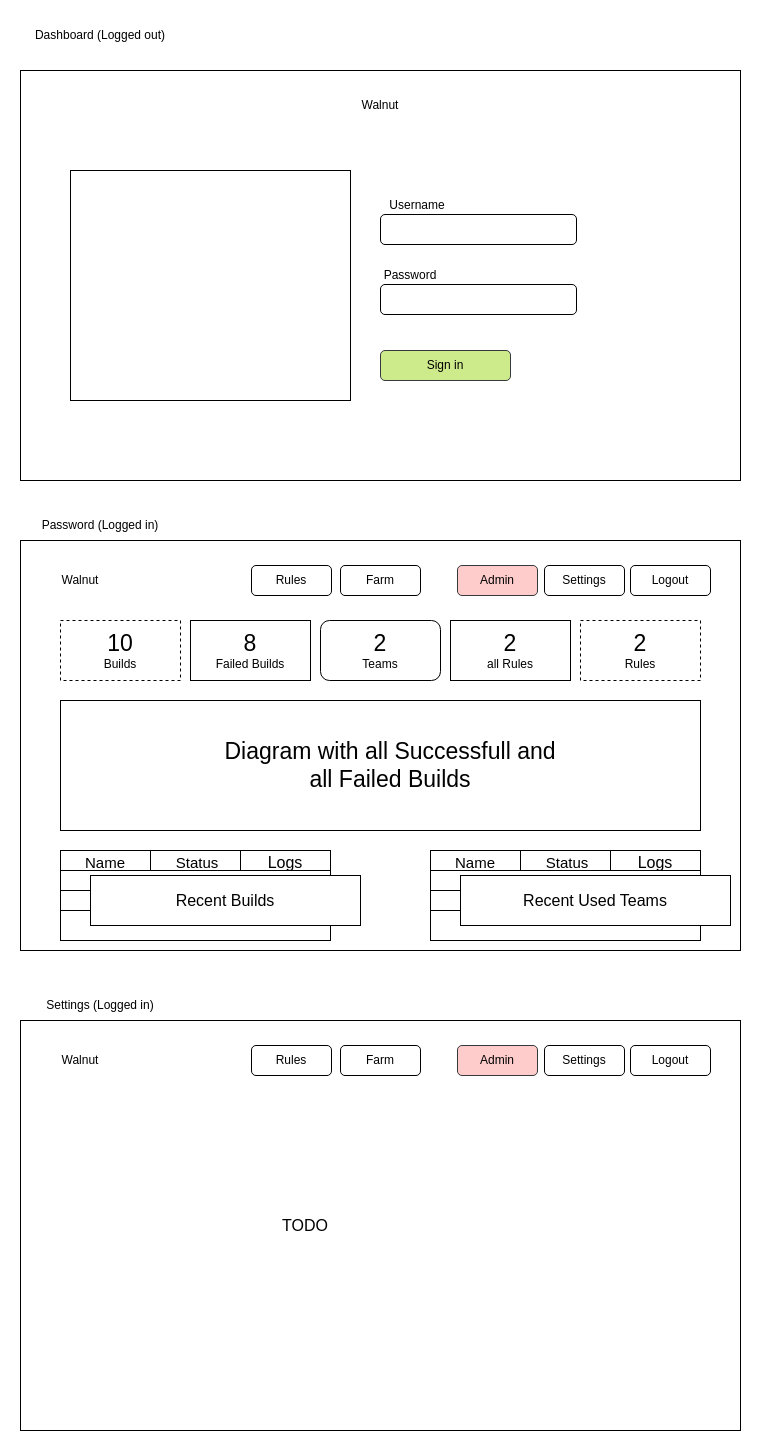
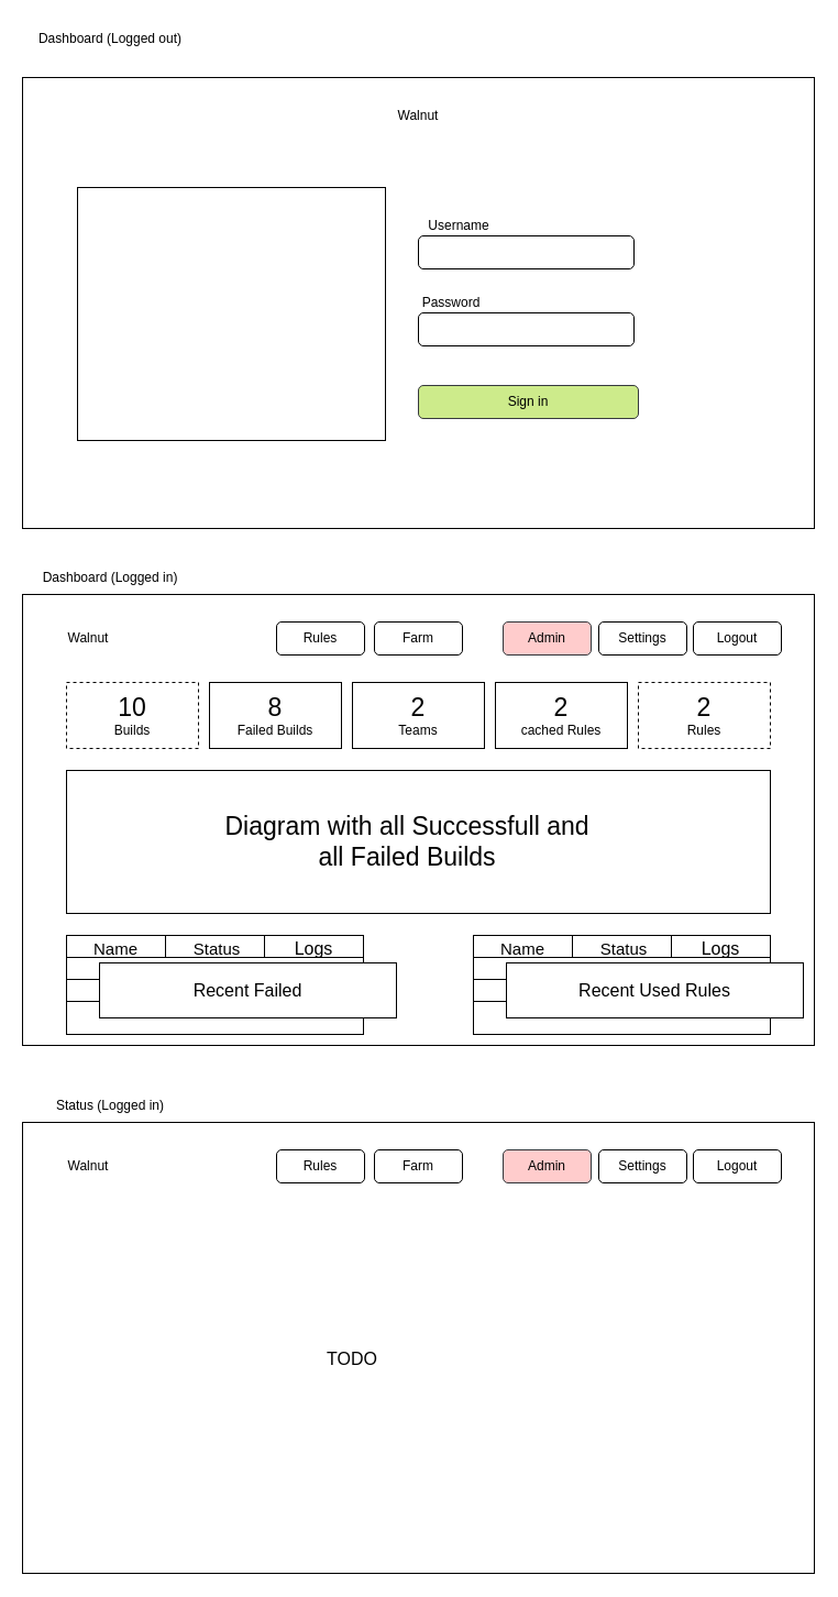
  <mxCell id="0" />
  <mxCell id="1" parent="0" />
  <mxCell id="2" value="" style="rounded=0;whiteSpace=wrap;html=1;" parent="1" vertex="1"><mxGeometry x="20" y="70" width="720" height="410" as="geometry" /></mxCell>
  <mxCell id="3" value="Walnut" style="text;html=1;strokeColor=none;fillColor=none;align=center;verticalAlign=middle;whiteSpace=wrap;rounded=0;" parent="1" vertex="1"><mxGeometry x="350" y="90" width="60" height="30" as="geometry" /></mxCell>
  <mxCell id="4" value="" style="rounded=0;whiteSpace=wrap;html=1;" parent="1" vertex="1"><mxGeometry x="20" y="540" width="720" height="410" as="geometry" /></mxCell>
  <mxCell id="5" value="Walnut" style="text;html=1;strokeColor=none;fillColor=none;align=center;verticalAlign=middle;whiteSpace=wrap;rounded=0;" parent="1" vertex="1"><mxGeometry x="50" y="565" width="60" height="30" as="geometry" /></mxCell>
  <mxCell id="6" value="Rules" style="rounded=1;whiteSpace=wrap;html=1;" parent="1" vertex="1"><mxGeometry x="251" y="565" width="80" height="30" as="geometry" /></mxCell>
  <mxCell id="7" value="Farm" style="rounded=1;whiteSpace=wrap;html=1;" parent="1" vertex="1"><mxGeometry x="340" y="565" width="80" height="30" as="geometry" /></mxCell>
  <mxCell id="8" value="Logout" style="rounded=1;whiteSpace=wrap;html=1;" parent="1" vertex="1"><mxGeometry x="630" y="565" width="80" height="30" as="geometry" /></mxCell>
  <mxCell id="9" value="Settings" style="rounded=1;whiteSpace=wrap;html=1;" parent="1" vertex="1"><mxGeometry x="544" y="565" width="80" height="30" as="geometry" /></mxCell>
  <mxCell id="10" value="Admin" style="rounded=1;whiteSpace=wrap;html=1;fillColor=#ffcccc;strokeColor=#36393d;" parent="1" vertex="1"><mxGeometry x="457" y="565" width="80" height="30" as="geometry" /></mxCell>
  <mxCell id="11" value="" style="rounded=0;whiteSpace=wrap;html=1;fontColor=#FF0008;" parent="1" vertex="1"><mxGeometry x="70" y="170" width="280" height="230" as="geometry" /></mxCell>
  <mxCell id="12" value="" style="rounded=1;whiteSpace=wrap;html=1;fontColor=#000000;" parent="1" vertex="1"><mxGeometry x="380" y="214" width="196" height="30" as="geometry" /></mxCell>
  <mxCell id="13" value="Username" style="text;html=1;strokeColor=none;fillColor=none;align=center;verticalAlign=middle;whiteSpace=wrap;rounded=0;fontColor=#000000;" parent="1" vertex="1"><mxGeometry x="377" y="190" width="80" height="30" as="geometry" /></mxCell>
  <mxCell id="14" value="" style="rounded=1;whiteSpace=wrap;html=1;fontColor=#000000;" parent="1" vertex="1"><mxGeometry x="380" y="284" width="196" height="30" as="geometry" /></mxCell>
  <mxCell id="15" value="Password" style="text;html=1;strokeColor=none;fillColor=none;align=center;verticalAlign=middle;whiteSpace=wrap;rounded=0;fontColor=#000000;" parent="1" vertex="1"><mxGeometry x="370" y="260" width="80" height="30" as="geometry" /></mxCell>
- <mxCell id="16" value="Sign in" style="rounded=1;whiteSpace=wrap;html=1;fillColor=#cdeb8b;strokeColor=#36393d;" parent="1" vertex="1"><mxGeometry x="380" y="350" width="130" height="30" as="geometry" /></mxCell>
+ <mxCell id="16" value="Sign in" style="rounded=1;whiteSpace=wrap;html=1;fillColor=#cdeb8b;strokeColor=#36393d;" parent="1" vertex="1"><mxGeometry x="380" y="350" width="200" height="30" as="geometry" /></mxCell>
  <mxCell id="17" value="Dashboard (Logged out)" style="text;html=1;strokeColor=none;fillColor=none;align=center;verticalAlign=middle;whiteSpace=wrap;rounded=0;" vertex="1" parent="1"><mxGeometry x="20" y="20" width="160" height="30" as="geometry" /></mxCell>
- <mxCell id="18" value="Password (Logged in)" style="text;html=1;strokeColor=none;fillColor=none;align=center;verticalAlign=middle;whiteSpace=wrap;rounded=0;" vertex="1" parent="1"><mxGeometry x="20" y="510" width="160" height="30" as="geometry" /></mxCell>
+ <mxCell id="18" value="Dashboard (Logged in)" style="text;html=1;strokeColor=none;fillColor=none;align=center;verticalAlign=middle;whiteSpace=wrap;rounded=0;" vertex="1" parent="1"><mxGeometry x="20" y="510" width="160" height="30" as="geometry" /></mxCell>
  <mxCell id="19" value="" style="rounded=0;whiteSpace=wrap;html=1;" vertex="1" parent="1"><mxGeometry x="20" y="1020" width="720" height="410" as="geometry" /></mxCell>
  <mxCell id="20" value="Walnut" style="text;html=1;strokeColor=none;fillColor=none;align=center;verticalAlign=middle;whiteSpace=wrap;rounded=0;" vertex="1" parent="1"><mxGeometry x="50" y="1045" width="60" height="30" as="geometry" /></mxCell>
  <mxCell id="21" value="Rules" style="rounded=1;whiteSpace=wrap;html=1;" vertex="1" parent="1"><mxGeometry x="251" y="1045" width="80" height="30" as="geometry" /></mxCell>
  <mxCell id="22" value="Farm" style="rounded=1;whiteSpace=wrap;html=1;" vertex="1" parent="1"><mxGeometry x="340" y="1045" width="80" height="30" as="geometry" /></mxCell>
  <mxCell id="23" value="Logout" style="rounded=1;whiteSpace=wrap;html=1;" vertex="1" parent="1"><mxGeometry x="630" y="1045" width="80" height="30" as="geometry" /></mxCell>
  <mxCell id="24" value="Settings" style="rounded=1;whiteSpace=wrap;html=1;" vertex="1" parent="1"><mxGeometry x="544" y="1045" width="80" height="30" as="geometry" /></mxCell>
  <mxCell id="25" value="Admin" style="rounded=1;whiteSpace=wrap;html=1;fillColor=#ffcccc;strokeColor=#36393d;" vertex="1" parent="1"><mxGeometry x="457" y="1045" width="80" height="30" as="geometry" /></mxCell>
- <mxCell id="26" value="Settings (Logged in)" style="text;html=1;strokeColor=none;fillColor=none;align=center;verticalAlign=middle;whiteSpace=wrap;rounded=0;" vertex="1" parent="1"><mxGeometry x="20" y="990" width="160" height="30" as="geometry" /></mxCell>
+ <mxCell id="26" value="Status (Logged in)" style="text;html=1;strokeColor=none;fillColor=none;align=center;verticalAlign=middle;whiteSpace=wrap;rounded=0;" vertex="1" parent="1"><mxGeometry x="20" y="990" width="160" height="30" as="geometry" /></mxCell>
  <mxCell id="27" value="&lt;font style=&quot;font-size: 23px;&quot;&gt;10&lt;/font&gt;&lt;br&gt;Builds" style="rounded=0;whiteSpace=wrap;html=1;fontColor=#000000;dashed=1;" vertex="1" parent="1"><mxGeometry x="60" y="620" width="120" height="60" as="geometry" /></mxCell>
  <mxCell id="28" value="&lt;font style=&quot;font-size: 23px;&quot;&gt;8&lt;/font&gt;&lt;br&gt;Failed Builds" style="rounded=0;whiteSpace=wrap;html=1;fontColor=#000000;" vertex="1" parent="1"><mxGeometry x="190" y="620" width="120" height="60" as="geometry" /></mxCell>
- <mxCell id="29" value="&lt;font style=&quot;font-size: 23px;&quot;&gt;2&lt;/font&gt;&lt;br&gt;Teams" style="whiteSpace=wrap;html=1;fontColor=#000000;rounded=1;" vertex="1" parent="1"><mxGeometry x="320" y="620" width="120" height="60" as="geometry" /></mxCell>
- <mxCell id="30" value="&lt;font style=&quot;font-size: 23px;&quot;&gt;2&lt;/font&gt;&lt;br&gt;all Rules" style="rounded=0;whiteSpace=wrap;html=1;fontColor=#000000;" vertex="1" parent="1"><mxGeometry x="450" y="620" width="120" height="60" as="geometry" /></mxCell>
+ <mxCell id="29" value="&lt;font style=&quot;font-size: 23px;&quot;&gt;2&lt;/font&gt;&lt;br&gt;Teams" style="rounded=0;whiteSpace=wrap;html=1;fontColor=#000000;" vertex="1" parent="1"><mxGeometry x="320" y="620" width="120" height="60" as="geometry" /></mxCell>
+ <mxCell id="30" value="&lt;font style=&quot;font-size: 23px;&quot;&gt;2&lt;/font&gt;&lt;br&gt;cached Rules" style="rounded=0;whiteSpace=wrap;html=1;fontColor=#000000;" vertex="1" parent="1"><mxGeometry x="450" y="620" width="120" height="60" as="geometry" /></mxCell>
  <mxCell id="31" value="&lt;font style=&quot;font-size: 23px;&quot;&gt;2&lt;/font&gt;&lt;br&gt;Rules" style="rounded=0;whiteSpace=wrap;html=1;fontColor=#000000;dashed=1;" vertex="1" parent="1"><mxGeometry x="580" y="620" width="120" height="60" as="geometry" /></mxCell>
  <mxCell id="32" value="" style="rounded=0;whiteSpace=wrap;html=1;fontSize=23;fontColor=#000000;" vertex="1" parent="1"><mxGeometry x="60" y="700" width="640" height="130" as="geometry" /></mxCell>
- <mxCell id="33" value="Diagram with all Successfull and all Failed Builds" style="text;html=1;strokeColor=none;fillColor=none;align=center;verticalAlign=middle;whiteSpace=wrap;rounded=0;fontSize=23;fontColor=#000000;" vertex="1" parent="1"><mxGeometry x="210" y="750" width="360" height="30" as="geometry" /></mxCell>
+ <mxCell id="33" value="Diagram with all Successfull and all Failed Builds" style="text;html=1;strokeColor=none;fillColor=none;align=center;verticalAlign=middle;whiteSpace=wrap;rounded=0;fontSize=23;fontColor=#000000;" vertex="1" parent="1"><mxGeometry x="190" y="750" width="360" height="30" as="geometry" /></mxCell>
  <mxCell id="34" value="" style="rounded=0;whiteSpace=wrap;html=1;fontSize=23;fontColor=#000000;" vertex="1" parent="1"><mxGeometry x="60" y="850" width="270" height="90" as="geometry" /></mxCell>
  <mxCell id="35" value="&lt;font style=&quot;font-size: 15px;&quot;&gt;Name&lt;/font&gt;" style="rounded=0;whiteSpace=wrap;html=1;fontSize=23;fontColor=#000000;" vertex="1" parent="1"><mxGeometry x="60" y="850" width="90" height="20" as="geometry" /></mxCell>
  <mxCell id="36" value="" style="rounded=0;whiteSpace=wrap;html=1;fontSize=23;fontColor=#000000;" vertex="1" parent="1"><mxGeometry x="60" y="870" width="270" height="20" as="geometry" /></mxCell>
  <mxCell id="37" value="" style="rounded=0;whiteSpace=wrap;html=1;fontSize=23;fontColor=#000000;" vertex="1" parent="1"><mxGeometry x="60" y="890" width="270" height="20" as="geometry" /></mxCell>
  <mxCell id="38" value="&lt;font style=&quot;font-size: 15px;&quot;&gt;&amp;nbsp;Status&lt;/font&gt;" style="rounded=0;whiteSpace=wrap;html=1;fontSize=23;fontColor=#000000;" vertex="1" parent="1"><mxGeometry x="150" y="850" width="90" height="20" as="geometry" /></mxCell>
  <mxCell id="39" value="&lt;font style=&quot;font-size: 16px;&quot;&gt;Logs&lt;/font&gt;" style="rounded=0;whiteSpace=wrap;html=1;fontSize=23;fontColor=#000000;" vertex="1" parent="1"><mxGeometry x="240" y="850" width="90" height="20" as="geometry" /></mxCell>
  <mxCell id="40" value="" style="rounded=0;whiteSpace=wrap;html=1;fontSize=23;fontColor=#000000;" vertex="1" parent="1"><mxGeometry x="430" y="850" width="270" height="90" as="geometry" /></mxCell>
  <mxCell id="41" value="&lt;font style=&quot;font-size: 15px;&quot;&gt;Name&lt;/font&gt;" style="rounded=0;whiteSpace=wrap;html=1;fontSize=23;fontColor=#000000;" vertex="1" parent="1"><mxGeometry x="430" y="850" width="90" height="20" as="geometry" /></mxCell>
  <mxCell id="42" value="" style="rounded=0;whiteSpace=wrap;html=1;fontSize=23;fontColor=#000000;" vertex="1" parent="1"><mxGeometry x="430" y="870" width="270" height="20" as="geometry" /></mxCell>
  <mxCell id="43" value="" style="rounded=0;whiteSpace=wrap;html=1;fontSize=23;fontColor=#000000;" vertex="1" parent="1"><mxGeometry x="430" y="890" width="270" height="20" as="geometry" /></mxCell>
  <mxCell id="44" value="&lt;font style=&quot;font-size: 15px;&quot;&gt;&amp;nbsp;Status&lt;/font&gt;" style="rounded=0;whiteSpace=wrap;html=1;fontSize=23;fontColor=#000000;" vertex="1" parent="1"><mxGeometry x="520" y="850" width="90" height="20" as="geometry" /></mxCell>
  <mxCell id="45" value="&lt;font style=&quot;font-size: 16px;&quot;&gt;Logs&lt;/font&gt;" style="rounded=0;whiteSpace=wrap;html=1;fontSize=23;fontColor=#000000;" vertex="1" parent="1"><mxGeometry x="610" y="850" width="90" height="20" as="geometry" /></mxCell>
- <mxCell id="46" value="Recent Builds" style="rounded=0;whiteSpace=wrap;html=1;fontSize=16;fontColor=#000000;" vertex="1" parent="1"><mxGeometry x="90" y="875" width="270" height="50" as="geometry" /></mxCell>
- <mxCell id="47" value="Recent Used Teams" style="rounded=0;whiteSpace=wrap;html=1;fontSize=16;fontColor=#000000;" vertex="1" parent="1"><mxGeometry x="460" y="875" width="270" height="50" as="geometry" /></mxCell>
- <mxCell id="48" value="TODO" style="text;html=1;strokeColor=none;fillColor=none;align=center;verticalAlign=middle;whiteSpace=wrap;rounded=0;fontSize=16;fontColor=#000000;" vertex="1" parent="1"><mxGeometry x="275" y="1210" width="60" height="30" as="geometry" /></mxCell>
+ <mxCell id="46" value="Recent Failed" style="rounded=0;whiteSpace=wrap;html=1;fontSize=16;fontColor=#000000;" vertex="1" parent="1"><mxGeometry x="90" y="875" width="270" height="50" as="geometry" /></mxCell>
+ <mxCell id="47" value="Recent Used Rules" style="rounded=0;whiteSpace=wrap;html=1;fontSize=16;fontColor=#000000;" vertex="1" parent="1"><mxGeometry x="460" y="875" width="270" height="50" as="geometry" /></mxCell>
+ <mxCell id="48" value="TODO" style="text;html=1;strokeColor=none;fillColor=none;align=center;verticalAlign=middle;whiteSpace=wrap;rounded=0;fontSize=16;fontColor=#000000;" vertex="1" parent="1"><mxGeometry x="290" y="1220" width="60" height="30" as="geometry" /></mxCell>
